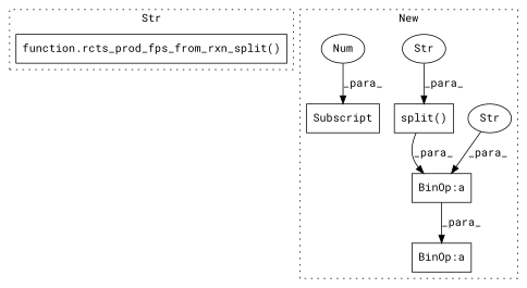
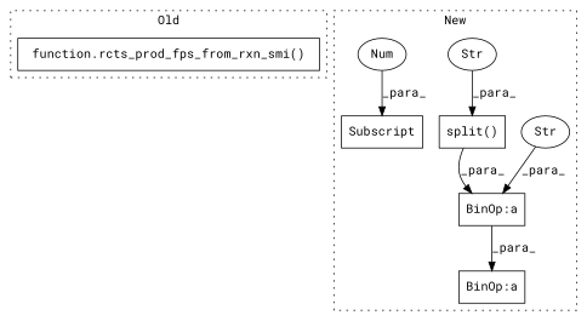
  digraph {
    fontname="Roboto Mono"
    node [a=75 fontname="Roboto Mono" l=4 s=8820 shape=box]
    edge [fontname="Roboto Mono"]
-   n1 [l="40,10" label="function.rcts_prod_fps_from_rxn_split()" s="7296,7392"]
+   n1 [l="40,10" label="function.rcts_prod_fps_from_rxn_smi()" s="7296,7392"]
    n2 [l="14,1" label="split()" s="8533,8551"]
    n3 [a=82 l=10 label="BinOp:a"]
    n4 [a=82 l=3 label="BinOp:a"]
    n5 [a=66 label=Str s=8823 shape=ellipse]
    n6 [a=66 label=Str s=8547 shape=ellipse]
    n7 [a=63 l="22,0" label=Subscript s="8533,0"]
    n8 [a=76 l=1 label=Num s=8553 shape=ellipse]
    subgraph cluster_1 {
-     label=Str
+     label=Old
      style=dotted
      n1
    }
    subgraph cluster_2 {
      label=New
      style=dotted
      n2
      n3
      n4
      n5
      n6
      n7
      n8
    }
    n2 -> n4 [label=_para_]
    n4 -> n3 [label=_para_]
    n5 -> n4 [label=_para_]
    n6 -> n2 [label=_para_]
    n8 -> n7 [label=_para_]
  }
